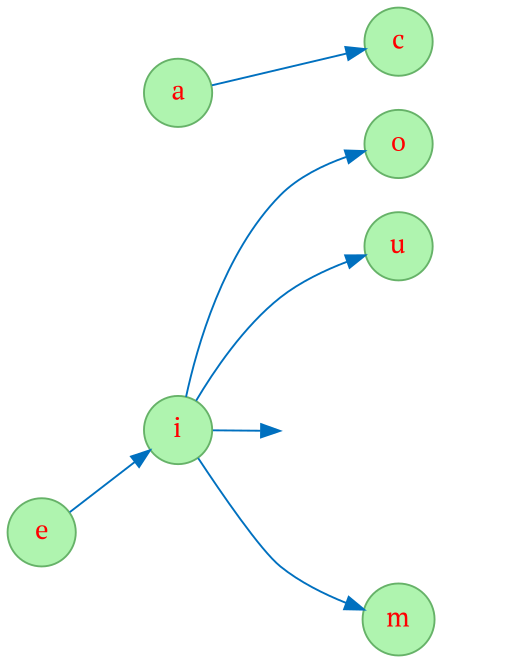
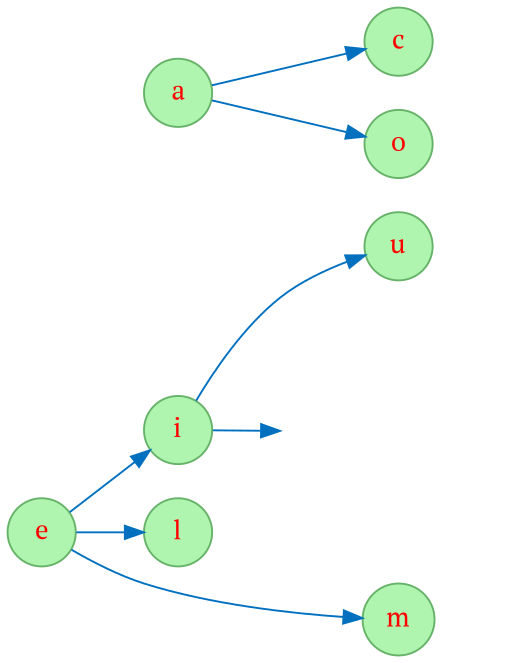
  digraph {
    fontname="PT Serif"
    rankdir=LR
    node [color="#66B268" fillcolor="#AFF4AF" fontcolor=red fontname="PT Serif" shape=circle style=filled]
    edge [color="#0070BF" fontname="PT Serif"]
    n1 [label=a]
    n2 [label=o]
    n3 [label=c]
    n4 [label=e]
+   n5 [label=l]
    n6 [label=i]
    n7 [label=m]
    l1237514926 [style=invis]
    n9 [label=u]
-   n6 -> n2
+   n1 -> n2
    n1 -> n3
+   n4 -> n5
    n4 -> n6
-   n6 -> n7
+   n4 -> n7
    n6 -> l1237514926
    n6 -> n9
  }
